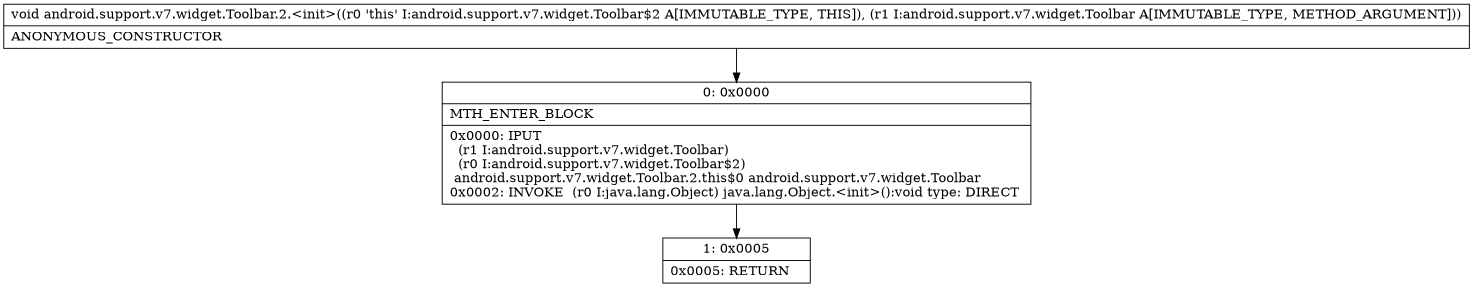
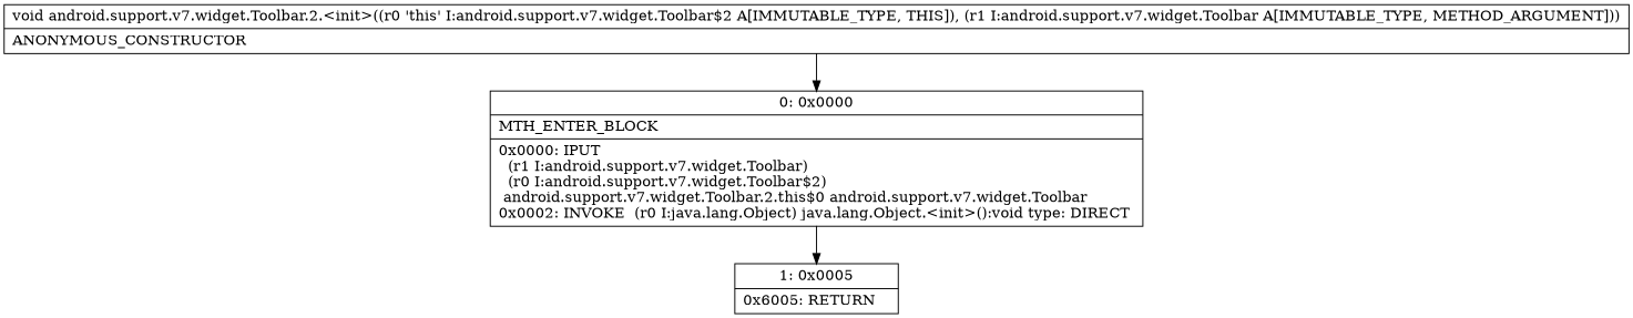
  digraph {
    fontname="DejaVu Serif"
    node [shape=record fontname="DejaVu Serif"]
    edge [fontname="DejaVu Serif"]
    n1 [label="{0\:\ 0x0000|MTH_ENTER_BLOCK\l|0x0000: IPUT  \l  (r1 I:android.support.v7.widget.Toolbar)\l  (r0 I:android.support.v7.widget.Toolbar$2)\l android.support.v7.widget.Toolbar.2.this$0 android.support.v7.widget.Toolbar \l0x0002: INVOKE  (r0 I:java.lang.Object) java.lang.Object.\<init\>():void type: DIRECT \l}"]
-   n2 [label="{1\:\ 0x0005|0x0005: RETURN   \l}"]
+   n2 [label="{1\:\ 0x0005|0x6005: RETURN   \l}"]
    n3 [label="{void android.support.v7.widget.Toolbar.2.\<init\>((r0 'this' I:android.support.v7.widget.Toolbar$2 A[IMMUTABLE_TYPE, THIS]), (r1 I:android.support.v7.widget.Toolbar A[IMMUTABLE_TYPE, METHOD_ARGUMENT]))  | ANONYMOUS_CONSTRUCTOR\l}"]
    n1 -> n2
    n3 -> n1
  }
